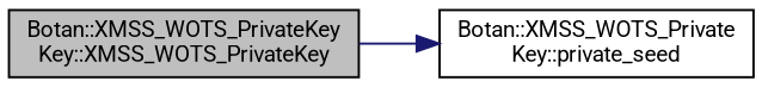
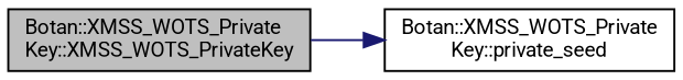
  digraph {
    rankdir=LR
    fontname=Roboto
    node [color=black fontname=Roboto fontsize=10 shape=record style=filled]
-   n1 [fillcolor=grey75 fontcolor=black height=0.2 label="Botan::XMSS_WOTS_PrivateKey\lKey::XMSS_WOTS_PrivateKey" width=0.4]
+   n1 [fillcolor=grey75 fontcolor=black height=0.2 label="Botan::XMSS_WOTS_Private\lKey::XMSS_WOTS_PrivateKey" width=0.4]
    n2 [fillcolor=white height=0.2 label="Botan::XMSS_WOTS_Private\lKey::private_seed" width=0.4]
    n1 -> n2 [color=midnightblue fontname=Roboto fontsize=10 labelfontname=Helvetica labelfontsize=10 style=solid]
  }
